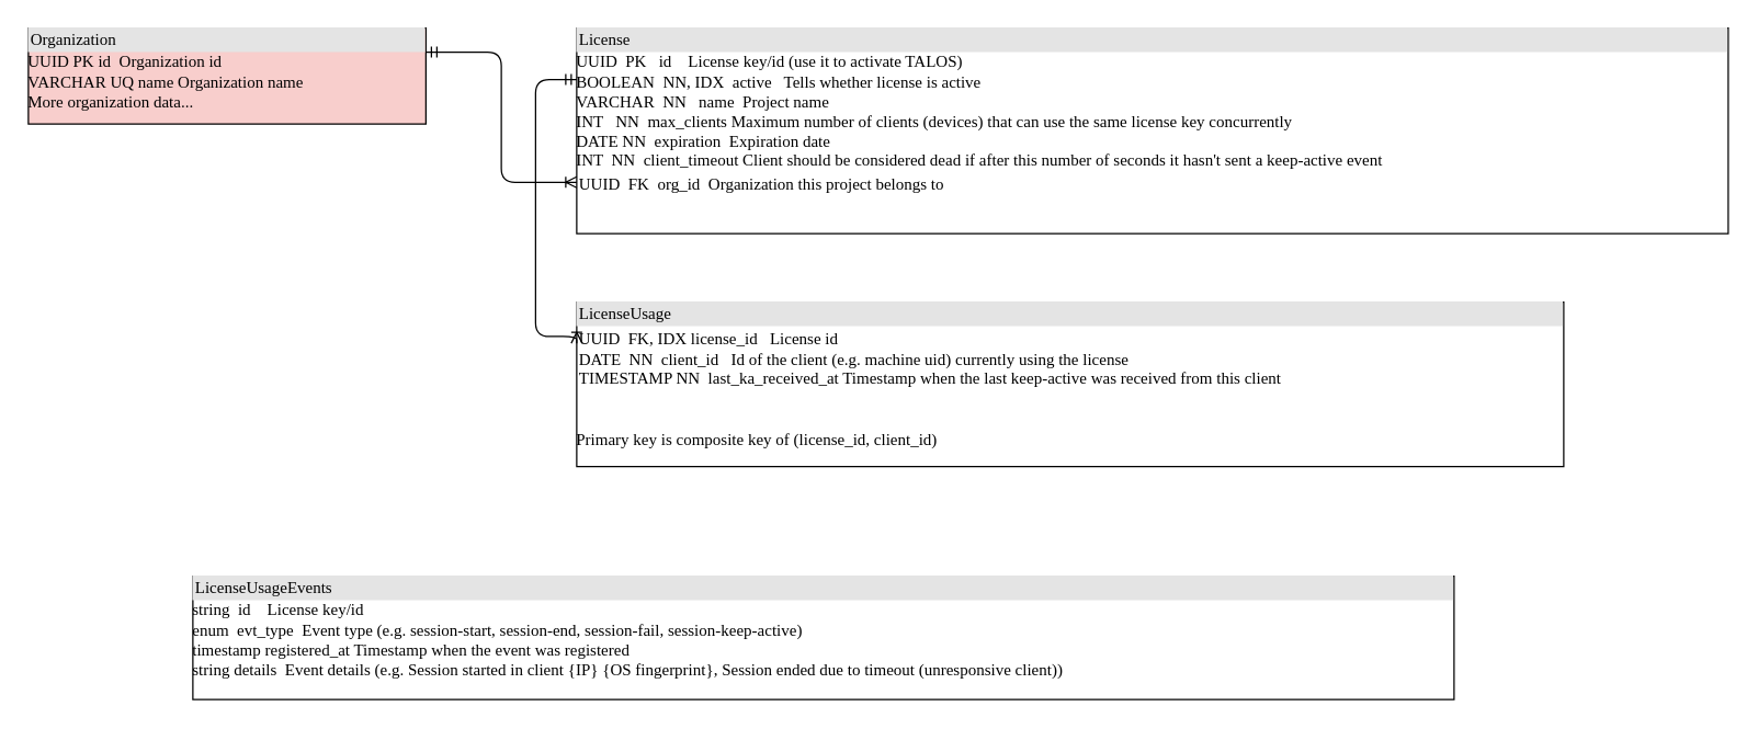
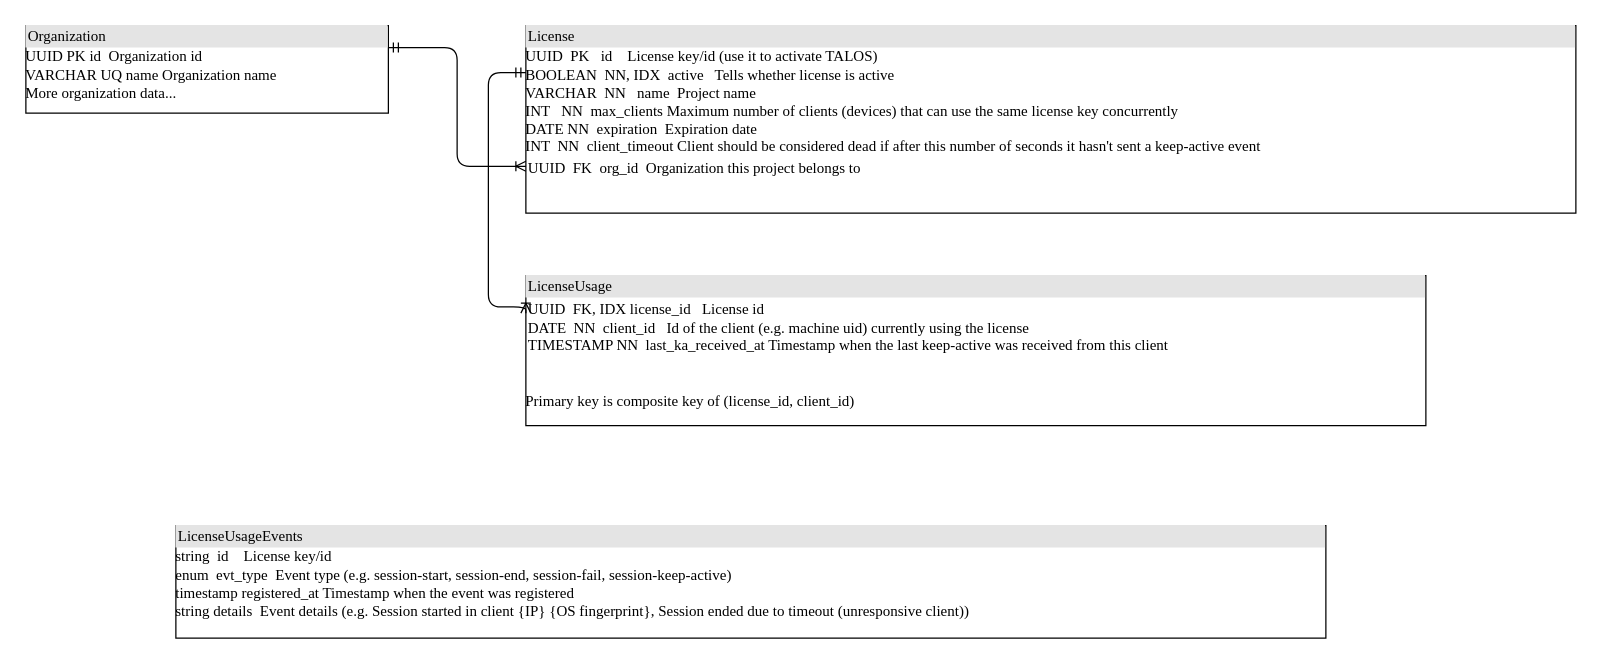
  <mxCell id="0" />
  <mxCell id="1" parent="0" />
  <mxCell id="2" value="&lt;div style=&quot;box-sizing:border-box;width:100%;background:#e4e4e4;padding:2px;&quot;&gt;License&lt;/div&gt;UUID&lt;span style=&quot;&quot;&gt; &lt;span style=&quot;white-space: pre;&quot;&gt; &lt;/span&gt;&lt;/span&gt;PK&lt;span style=&quot;&quot;&gt; &lt;span style=&quot;white-space: pre;&quot;&gt; &lt;/span&gt;&lt;span style=&quot;white-space: pre;&quot;&gt; &lt;/span&gt;id&lt;/span&gt;&lt;span style=&quot;&quot;&gt;&amp;nbsp;&lt;span style=&quot;white-space: pre;&quot;&gt; &lt;/span&gt;&lt;span style=&quot;white-space: pre;&quot;&gt; &lt;/span&gt;&lt;span style=&quot;white-space: pre;&quot;&gt; &lt;/span&gt;&lt;/span&gt;License key/id (use it to activate TALOS)&lt;br&gt;BOOLEAN&lt;span style=&quot;&quot;&gt; &lt;span style=&quot;white-space: pre;&quot;&gt; &lt;/span&gt;&lt;/span&gt;NN, IDX&lt;span style=&quot;&quot;&gt; &lt;span style=&quot;white-space: pre;&quot;&gt; &lt;/span&gt;&lt;/span&gt;active&lt;span style=&quot;&quot;&gt; &lt;span style=&quot;white-space: pre;&quot;&gt; &lt;/span&gt;&lt;span style=&quot;white-space: pre;&quot;&gt; &lt;/span&gt;&lt;/span&gt;Tells whether license is active&lt;br&gt;VARCHAR&lt;span style=&quot;&quot;&gt; &lt;span style=&quot;white-space: pre;&quot;&gt; &lt;/span&gt;N&lt;/span&gt;N&lt;span style=&quot;&quot;&gt; &lt;span style=&quot;white-space: pre;&quot;&gt; &lt;/span&gt;&lt;span style=&quot;white-space: pre;&quot;&gt; &lt;/span&gt;&lt;/span&gt;name&lt;span style=&quot;white-space: pre;&quot;&gt; &lt;/span&gt;&lt;span style=&quot;white-space: pre;&quot;&gt; &lt;/span&gt;Project name&lt;br&gt;INT&lt;span style=&quot;&quot;&gt; &lt;span style=&quot;white-space: pre;&quot;&gt; &lt;/span&gt;&lt;span style=&quot;white-space: pre;&quot;&gt; &lt;/span&gt;&lt;/span&gt;&lt;span style=&quot;&quot;&gt;N&lt;/span&gt;N&lt;span style=&quot;white-space: pre;&quot;&gt; &lt;/span&gt;&lt;span style=&quot;white-space: pre;&quot;&gt; &lt;/span&gt;max_clients&lt;span style=&quot;white-space: pre;&quot;&gt; &lt;/span&gt;Maximum number of clients (devices) that can use the same license key concurrently&lt;br&gt;DATE&lt;span style=&quot;white-space: pre;&quot;&gt; &lt;/span&gt;&lt;span style=&quot;&quot;&gt;N&lt;/span&gt;N&lt;span style=&quot;white-space: pre;&quot;&gt; &lt;/span&gt;&lt;span style=&quot;white-space: pre;&quot;&gt; &lt;/span&gt;expiration&lt;span style=&quot;white-space: pre;&quot;&gt; &lt;/span&gt;&lt;span style=&quot;white-space: pre;&quot;&gt; &lt;/span&gt;Expiration date&lt;br&gt;INT&lt;span style=&quot;white-space: pre;&quot;&gt; &lt;/span&gt;&lt;span style=&quot;white-space: pre;&quot;&gt; &lt;/span&gt;NN&lt;span style=&quot;white-space: pre;&quot;&gt; &lt;/span&gt;&lt;span style=&quot;white-space: pre;&quot;&gt; &lt;/span&gt;client_timeout&lt;span style=&quot;white-space: pre;&quot;&gt; &lt;/span&gt;Client should be considered dead if after this number of seconds it hasn't sent a keep-active event&lt;br&gt;&lt;table style=&quot;width:100%;font-size:1em;&quot; cellpadding=&quot;2&quot; cellspacing=&quot;0&quot;&gt;&lt;tbody&gt;&lt;tr&gt;&lt;td&gt;UUID&lt;span style=&quot;&quot;&gt; &lt;span style=&quot;white-space: pre;&quot;&gt; &lt;/span&gt;&lt;/span&gt;FK&lt;span style=&quot;white-space: pre;&quot;&gt; &lt;/span&gt;&lt;span style=&quot;white-space: pre;&quot;&gt; &lt;/span&gt;org_id&lt;span style=&quot;white-space: pre;&quot;&gt; &lt;/span&gt;&lt;span style=&quot;white-space: pre;&quot;&gt; &lt;/span&gt;Organization this project belongs to&lt;br&gt;&lt;/td&gt;&lt;td&gt;&lt;/td&gt;&lt;/tr&gt;&lt;/tbody&gt;&lt;/table&gt;" style="verticalAlign=top;align=left;overflow=fill;html=1;rounded=0;shadow=0;comic=0;labelBackgroundColor=none;strokeWidth=1;fontFamily=Verdana;fontSize=12" parent="1" vertex="1"><mxGeometry x="420" y="20" width="840" height="150" as="geometry" /></mxCell>
  <mxCell id="3" value="&lt;div style=&quot;box-sizing: border-box ; width: 100% ; background: #e4e4e4 ; padding: 2px&quot;&gt;LicenseUsage&lt;/div&gt;&lt;table style=&quot;width: 100% ; font-size: 1em&quot; cellpadding=&quot;2&quot; cellspacing=&quot;0&quot;&gt;&lt;tbody&gt;&lt;tr&gt;&lt;td&gt;UUID&lt;span style=&quot;white-space: pre;&quot;&gt; &lt;span style=&quot;white-space: pre;&quot;&gt; &lt;/span&gt;F&lt;/span&gt;K, IDX&lt;span style=&quot;white-space: pre;&quot;&gt; &lt;/span&gt;license_id&lt;span style=&quot;white-space: pre;&quot;&gt; &lt;span style=&quot;white-space: pre;&quot;&gt; &lt;span style=&quot;white-space: pre;&quot;&gt; &lt;/span&gt;&lt;/span&gt;&lt;/span&gt;License id&lt;br&gt;DATE&lt;span style=&quot;white-space: pre;&quot;&gt; &lt;span style=&quot;white-space: pre;&quot;&gt; &lt;/span&gt;&lt;/span&gt;NN&lt;span style=&quot;white-space: pre;&quot;&gt; &lt;/span&gt;&lt;span style=&quot;white-space: pre;&quot;&gt; &lt;/span&gt;client_id&lt;span style=&quot;white-space: pre;&quot;&gt; &lt;/span&gt;&lt;span style=&quot;white-space: pre;&quot;&gt; &lt;span style=&quot;white-space: pre;&quot;&gt; &lt;/span&gt;&lt;/span&gt;Id of the client (e.g. machine uid) currently using the license&lt;br&gt;TIMESTAMP&lt;span style=&quot;white-space: pre;&quot;&gt; N&lt;/span&gt;N&lt;span style=&quot;white-space: pre;&quot;&gt; &lt;span style=&quot;white-space: pre;&quot;&gt; &lt;/span&gt;l&lt;/span&gt;ast_ka_received_at&lt;span style=&quot;white-space: pre;&quot;&gt; &lt;/span&gt;Timestamp when the last keep-active was received from this client&lt;br&gt;&lt;/td&gt;&lt;td&gt;&lt;/td&gt;&lt;/tr&gt;&lt;/tbody&gt;&lt;/table&gt;&lt;br&gt;&lt;br&gt;Primary key is composite key of (license_id, client_id)" style="verticalAlign=top;align=left;overflow=fill;html=1;rounded=0;shadow=0;comic=0;labelBackgroundColor=none;strokeWidth=1;fontFamily=Verdana;fontSize=12" parent="1" vertex="1"><mxGeometry x="420" y="220" width="720" height="120" as="geometry" /></mxCell>
- <mxCell id="4" value="&lt;div style=&quot;box-sizing:border-box;width:100%;background:#e4e4e4;padding:2px;&quot;&gt;Organization&lt;/div&gt;UUID&lt;span style=&quot;white-space: pre;&quot;&gt; &lt;/span&gt;PK&lt;span style=&quot;white-space: pre;&quot;&gt; &lt;/span&gt;id&lt;span style=&quot;white-space: pre;&quot;&gt; &lt;span style=&quot;white-space: pre;&quot;&gt; &lt;/span&gt;&lt;/span&gt;Organization id&lt;br&gt;VARCHAR&lt;span style=&quot;white-space: pre;&quot;&gt; &lt;/span&gt;UQ&lt;span style=&quot;white-space: pre;&quot;&gt; &lt;/span&gt;name&lt;span style=&quot;white-space: pre;&quot;&gt; &lt;/span&gt;Organization name&lt;br&gt;More organization data..." style="verticalAlign=top;align=left;overflow=fill;html=1;rounded=0;shadow=0;comic=0;labelBackgroundColor=none;strokeWidth=1;fontFamily=Verdana;fontSize=12;fillColor=#f8cecc;" parent="1" vertex="1"><mxGeometry x="20" y="20" width="290" height="70" as="geometry" /></mxCell>
+ <mxCell id="4" value="&lt;div style=&quot;box-sizing:border-box;width:100%;background:#e4e4e4;padding:2px;&quot;&gt;Organization&lt;/div&gt;UUID&lt;span style=&quot;white-space: pre;&quot;&gt; &lt;/span&gt;PK&lt;span style=&quot;white-space: pre;&quot;&gt; &lt;/span&gt;id&lt;span style=&quot;white-space: pre;&quot;&gt; &lt;span style=&quot;white-space: pre;&quot;&gt; &lt;/span&gt;&lt;/span&gt;Organization id&lt;br&gt;VARCHAR&lt;span style=&quot;white-space: pre;&quot;&gt; &lt;/span&gt;UQ&lt;span style=&quot;white-space: pre;&quot;&gt; &lt;/span&gt;name&lt;span style=&quot;white-space: pre;&quot;&gt; &lt;/span&gt;Organization name&lt;br&gt;More organization data..." style="verticalAlign=top;align=left;overflow=fill;html=1;rounded=0;shadow=0;comic=0;labelBackgroundColor=none;strokeWidth=1;fontFamily=Verdana;fontSize=12" parent="1" vertex="1"><mxGeometry x="20" y="20" width="290" height="70" as="geometry" /></mxCell>
  <mxCell id="5" value="" style="edgeStyle=orthogonalEdgeStyle;html=1;endArrow=ERoneToMany;startArrow=ERmandOne;labelBackgroundColor=none;fontFamily=Verdana;fontSize=12;align=left;exitX=1;exitY=0.25;exitDx=0;exitDy=0;entryX=0;entryY=0.75;entryDx=0;entryDy=0;" parent="1" source="4" target="2" edge="1"><mxGeometry width="100" height="100" relative="1" as="geometry"><mxPoint x="330" y="270" as="sourcePoint" /><mxPoint x="500" y="150" as="targetPoint" /></mxGeometry></mxCell>
  <mxCell id="6" value="&lt;div style=&quot;box-sizing:border-box;width:100%;background:#e4e4e4;padding:2px;&quot;&gt;LicenseUsageEvents&lt;/div&gt;&lt;span style=&quot;&quot;&gt;string&amp;nbsp;&lt;span style=&quot;white-space: pre;&quot;&gt; &lt;/span&gt;&lt;/span&gt;&lt;span style=&quot;&quot;&gt;id&lt;/span&gt;&lt;span style=&quot;&quot;&gt;&amp;nbsp;&lt;span style=&quot;white-space: pre;&quot;&gt; &lt;/span&gt;&lt;span style=&quot;white-space: pre;&quot;&gt; &lt;/span&gt;&lt;span style=&quot;white-space: pre;&quot;&gt; &lt;/span&gt;&lt;/span&gt;License key/id&lt;br&gt;&lt;span style=&quot;&quot;&gt;enum&amp;nbsp;&lt;span style=&quot;white-space: pre;&quot;&gt; &lt;/span&gt;evt_type&lt;/span&gt;&lt;span style=&quot;white-space: pre;&quot;&gt; &lt;/span&gt;&lt;span style=&quot;white-space: pre;&quot;&gt; &lt;/span&gt;Event type (e.g. session-start, session-end, session-fail, session-keep-active)&lt;br&gt;&lt;span style=&quot;&quot;&gt;timestamp registered_at&lt;/span&gt;&lt;span style=&quot;white-space: pre;&quot;&gt; &lt;/span&gt;Timestamp when the event was registered&lt;br&gt;string&lt;span style=&quot;white-space: pre;&quot;&gt; &lt;/span&gt;details&lt;span style=&quot;white-space: pre;&quot;&gt; &lt;/span&gt;&lt;span style=&quot;white-space: pre;&quot;&gt; &lt;/span&gt;Event details (e.g. Session started in client {IP} {OS fingerprint}, Session ended due to timeout (unresponsive client))&lt;br&gt;&lt;table style=&quot;width:100%;font-size:1em;&quot; cellpadding=&quot;2&quot; cellspacing=&quot;0&quot;&gt;&lt;tbody&gt;&lt;tr&gt;&lt;td&gt;&lt;br&gt;&lt;/td&gt;&lt;td&gt;&lt;/td&gt;&lt;/tr&gt;&lt;/tbody&gt;&lt;/table&gt;" style="verticalAlign=top;align=left;overflow=fill;html=1;rounded=0;shadow=0;comic=0;labelBackgroundColor=none;strokeWidth=1;fontFamily=Verdana;fontSize=12" vertex="1" parent="1"><mxGeometry x="140" y="420" width="920" height="90" as="geometry" /></mxCell>
  <mxCell id="7" value="" style="edgeStyle=orthogonalEdgeStyle;html=1;endArrow=ERoneToMany;startArrow=ERmandOne;labelBackgroundColor=none;fontFamily=Verdana;fontSize=12;align=left;exitX=0;exitY=0.25;exitDx=0;exitDy=0;entryX=0;entryY=0.25;entryDx=0;entryDy=0;" edge="1" parent="1" source="2" target="3"><mxGeometry width="100" height="100" relative="1" as="geometry"><mxPoint x="230" y="200" as="sourcePoint" /><mxPoint x="340" y="295" as="targetPoint" /><Array as="points"><mxPoint x="390" y="58" /><mxPoint x="390" y="245" /></Array></mxGeometry></mxCell>
